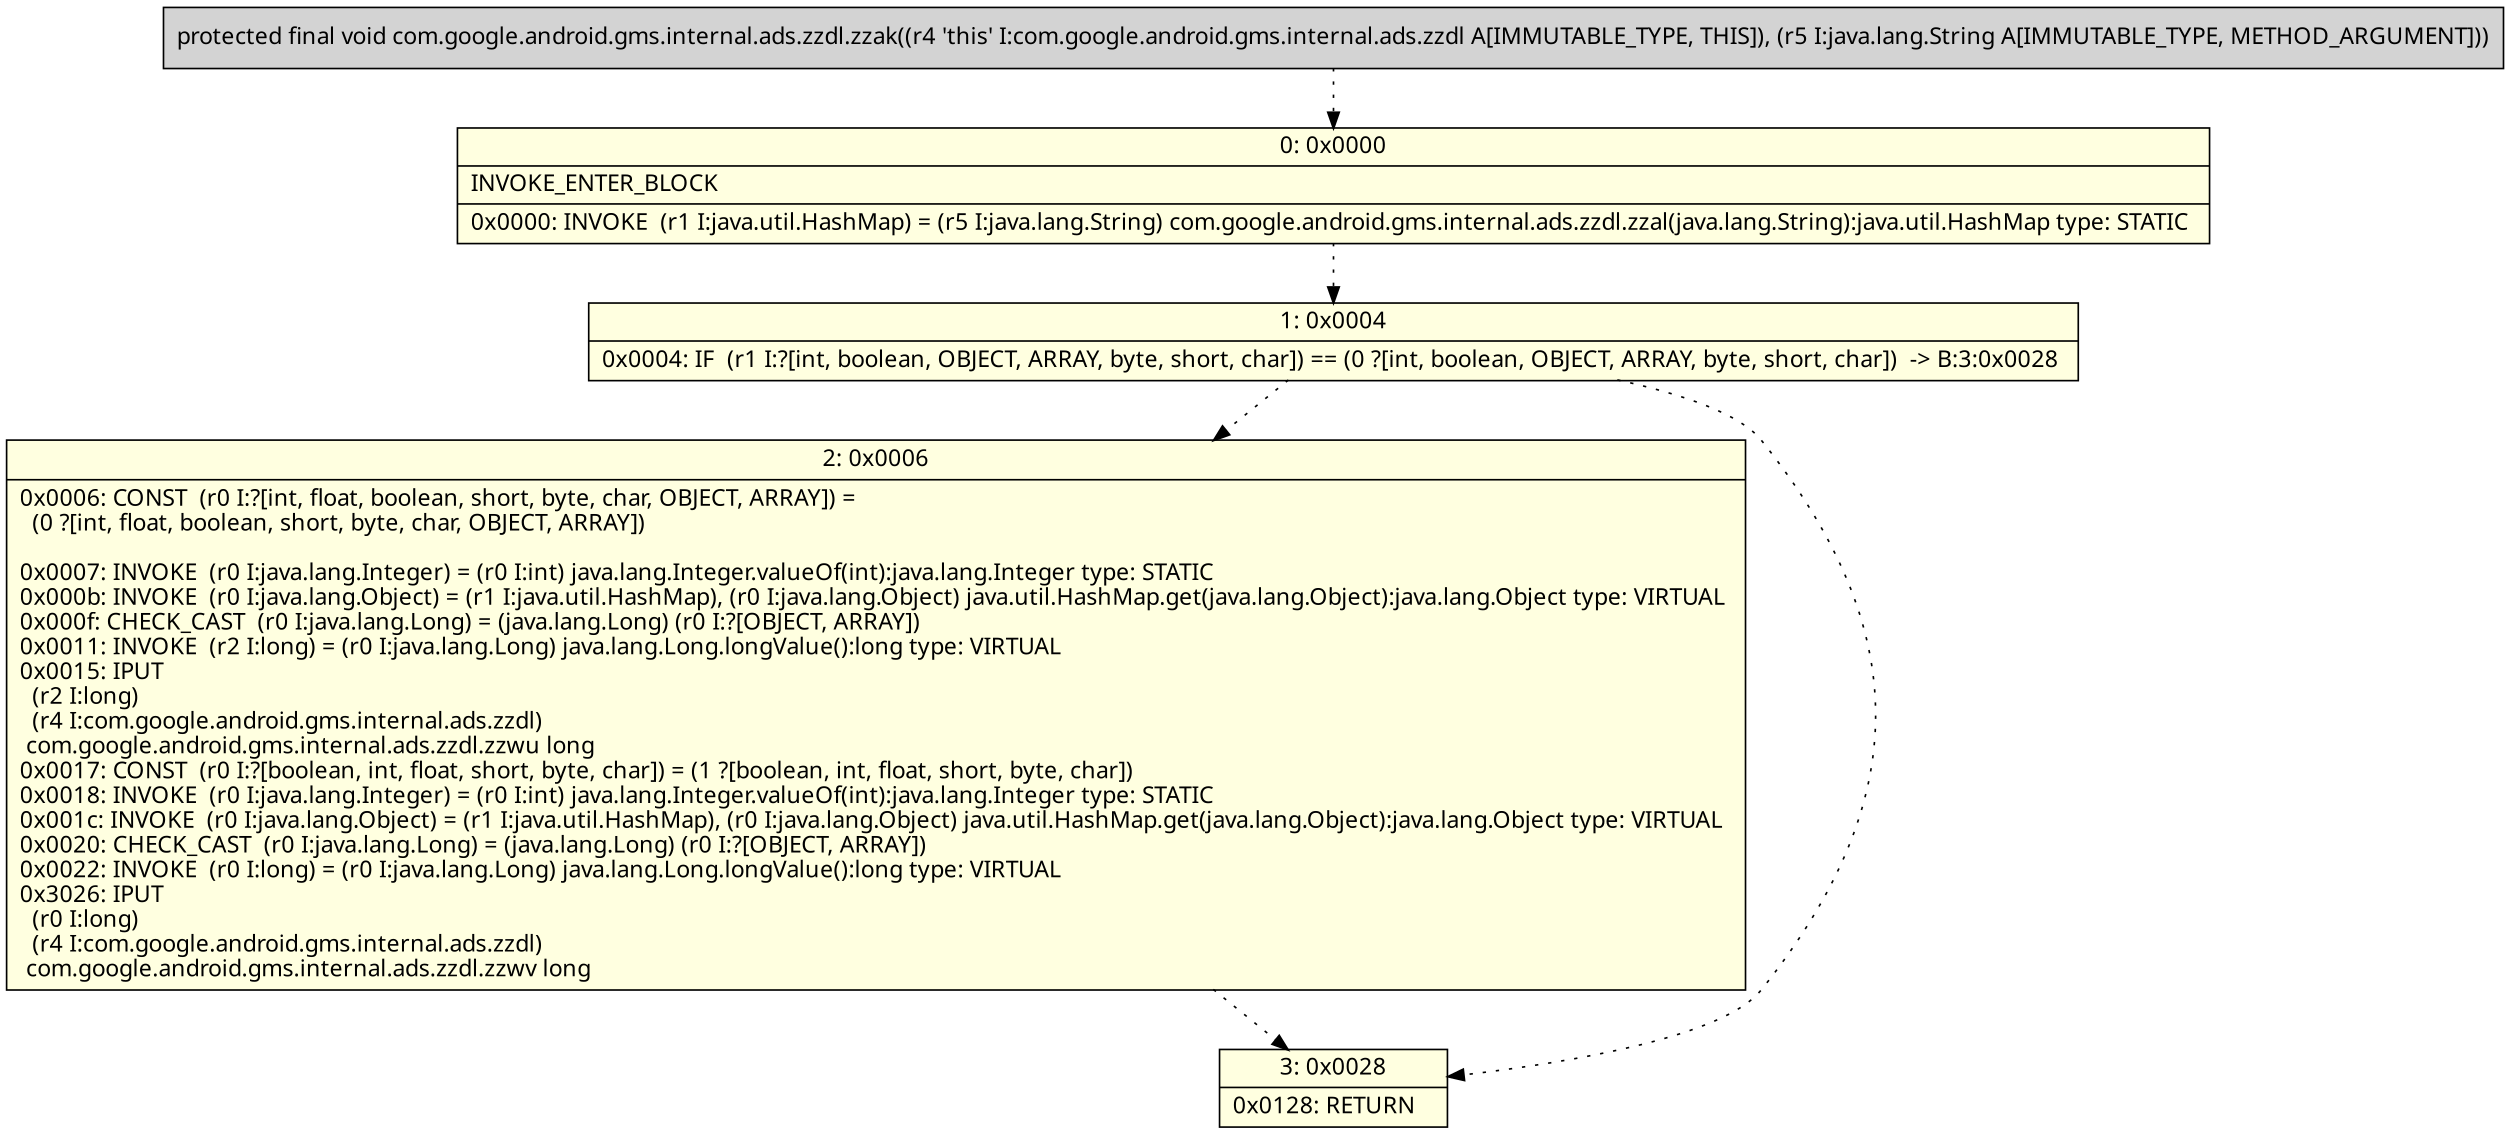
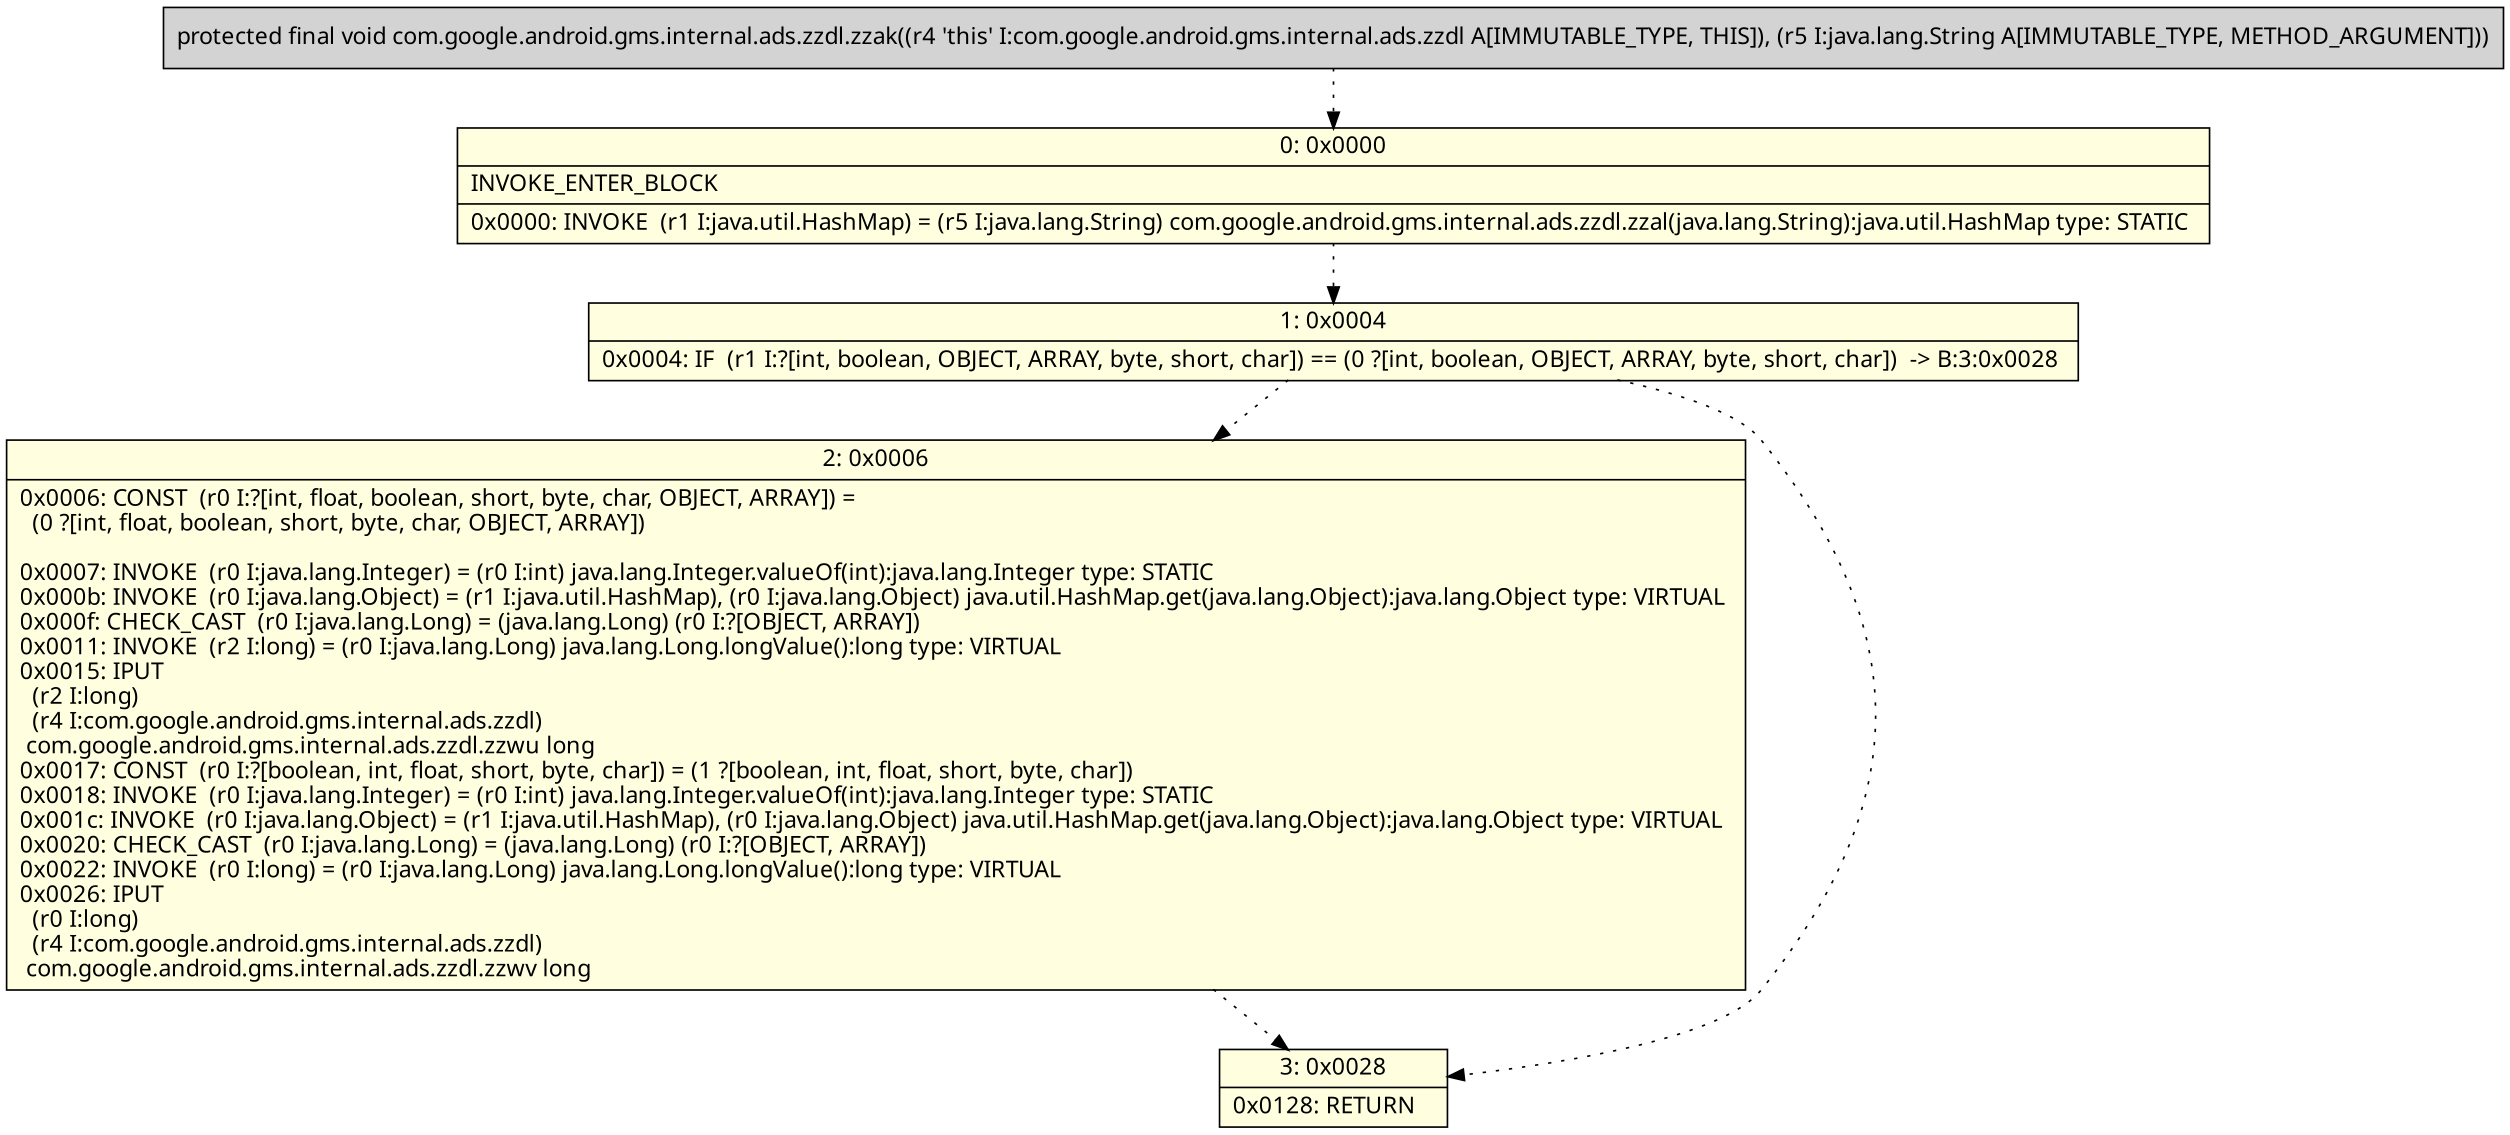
  digraph {
    fontname="Noto Sans"
    node [fillcolor=lightyellow fontname="Noto Sans" shape=record style=filled]
    edge [fontname="Noto Sans" style=dotted]
    n1 [label="{0\:\ 0x0000|INVOKE_ENTER_BLOCK\l|0x0000: INVOKE  (r1 I:java.util.HashMap) = (r5 I:java.lang.String) com.google.android.gms.internal.ads.zzdl.zzal(java.lang.String):java.util.HashMap type: STATIC \l}"]
    n2 [label="{1\:\ 0x0004|0x0004: IF  (r1 I:?[int, boolean, OBJECT, ARRAY, byte, short, char]) == (0 ?[int, boolean, OBJECT, ARRAY, byte, short, char])  \-\> B:3:0x0028 \l}"]
-   n3 [label="{2\:\ 0x0006|0x0006: CONST  (r0 I:?[int, float, boolean, short, byte, char, OBJECT, ARRAY]) = \l  (0 ?[int, float, boolean, short, byte, char, OBJECT, ARRAY])\l \l0x0007: INVOKE  (r0 I:java.lang.Integer) = (r0 I:int) java.lang.Integer.valueOf(int):java.lang.Integer type: STATIC \l0x000b: INVOKE  (r0 I:java.lang.Object) = (r1 I:java.util.HashMap), (r0 I:java.lang.Object) java.util.HashMap.get(java.lang.Object):java.lang.Object type: VIRTUAL \l0x000f: CHECK_CAST  (r0 I:java.lang.Long) = (java.lang.Long) (r0 I:?[OBJECT, ARRAY]) \l0x0011: INVOKE  (r2 I:long) = (r0 I:java.lang.Long) java.lang.Long.longValue():long type: VIRTUAL \l0x0015: IPUT  \l  (r2 I:long)\l  (r4 I:com.google.android.gms.internal.ads.zzdl)\l com.google.android.gms.internal.ads.zzdl.zzwu long \l0x0017: CONST  (r0 I:?[boolean, int, float, short, byte, char]) = (1 ?[boolean, int, float, short, byte, char]) \l0x0018: INVOKE  (r0 I:java.lang.Integer) = (r0 I:int) java.lang.Integer.valueOf(int):java.lang.Integer type: STATIC \l0x001c: INVOKE  (r0 I:java.lang.Object) = (r1 I:java.util.HashMap), (r0 I:java.lang.Object) java.util.HashMap.get(java.lang.Object):java.lang.Object type: VIRTUAL \l0x0020: CHECK_CAST  (r0 I:java.lang.Long) = (java.lang.Long) (r0 I:?[OBJECT, ARRAY]) \l0x0022: INVOKE  (r0 I:long) = (r0 I:java.lang.Long) java.lang.Long.longValue():long type: VIRTUAL \l0x3026: IPUT  \l  (r0 I:long)\l  (r4 I:com.google.android.gms.internal.ads.zzdl)\l com.google.android.gms.internal.ads.zzdl.zzwv long \l}"]
+   n3 [label="{2\:\ 0x0006|0x0006: CONST  (r0 I:?[int, float, boolean, short, byte, char, OBJECT, ARRAY]) = \l  (0 ?[int, float, boolean, short, byte, char, OBJECT, ARRAY])\l \l0x0007: INVOKE  (r0 I:java.lang.Integer) = (r0 I:int) java.lang.Integer.valueOf(int):java.lang.Integer type: STATIC \l0x000b: INVOKE  (r0 I:java.lang.Object) = (r1 I:java.util.HashMap), (r0 I:java.lang.Object) java.util.HashMap.get(java.lang.Object):java.lang.Object type: VIRTUAL \l0x000f: CHECK_CAST  (r0 I:java.lang.Long) = (java.lang.Long) (r0 I:?[OBJECT, ARRAY]) \l0x0011: INVOKE  (r2 I:long) = (r0 I:java.lang.Long) java.lang.Long.longValue():long type: VIRTUAL \l0x0015: IPUT  \l  (r2 I:long)\l  (r4 I:com.google.android.gms.internal.ads.zzdl)\l com.google.android.gms.internal.ads.zzdl.zzwu long \l0x0017: CONST  (r0 I:?[boolean, int, float, short, byte, char]) = (1 ?[boolean, int, float, short, byte, char]) \l0x0018: INVOKE  (r0 I:java.lang.Integer) = (r0 I:int) java.lang.Integer.valueOf(int):java.lang.Integer type: STATIC \l0x001c: INVOKE  (r0 I:java.lang.Object) = (r1 I:java.util.HashMap), (r0 I:java.lang.Object) java.util.HashMap.get(java.lang.Object):java.lang.Object type: VIRTUAL \l0x0020: CHECK_CAST  (r0 I:java.lang.Long) = (java.lang.Long) (r0 I:?[OBJECT, ARRAY]) \l0x0022: INVOKE  (r0 I:long) = (r0 I:java.lang.Long) java.lang.Long.longValue():long type: VIRTUAL \l0x0026: IPUT  \l  (r0 I:long)\l  (r4 I:com.google.android.gms.internal.ads.zzdl)\l com.google.android.gms.internal.ads.zzdl.zzwv long \l}"]
    n4 [label="{3\:\ 0x0028|0x0128: RETURN   \l}"]
    n5 [fillcolor=lightgrey label="{protected final void com.google.android.gms.internal.ads.zzdl.zzak((r4 'this' I:com.google.android.gms.internal.ads.zzdl A[IMMUTABLE_TYPE, THIS]), (r5 I:java.lang.String A[IMMUTABLE_TYPE, METHOD_ARGUMENT])) }"]
    n1 -> n2
    n2 -> n3
    n2 -> n4
    n3 -> n4
    n5 -> n1
  }
